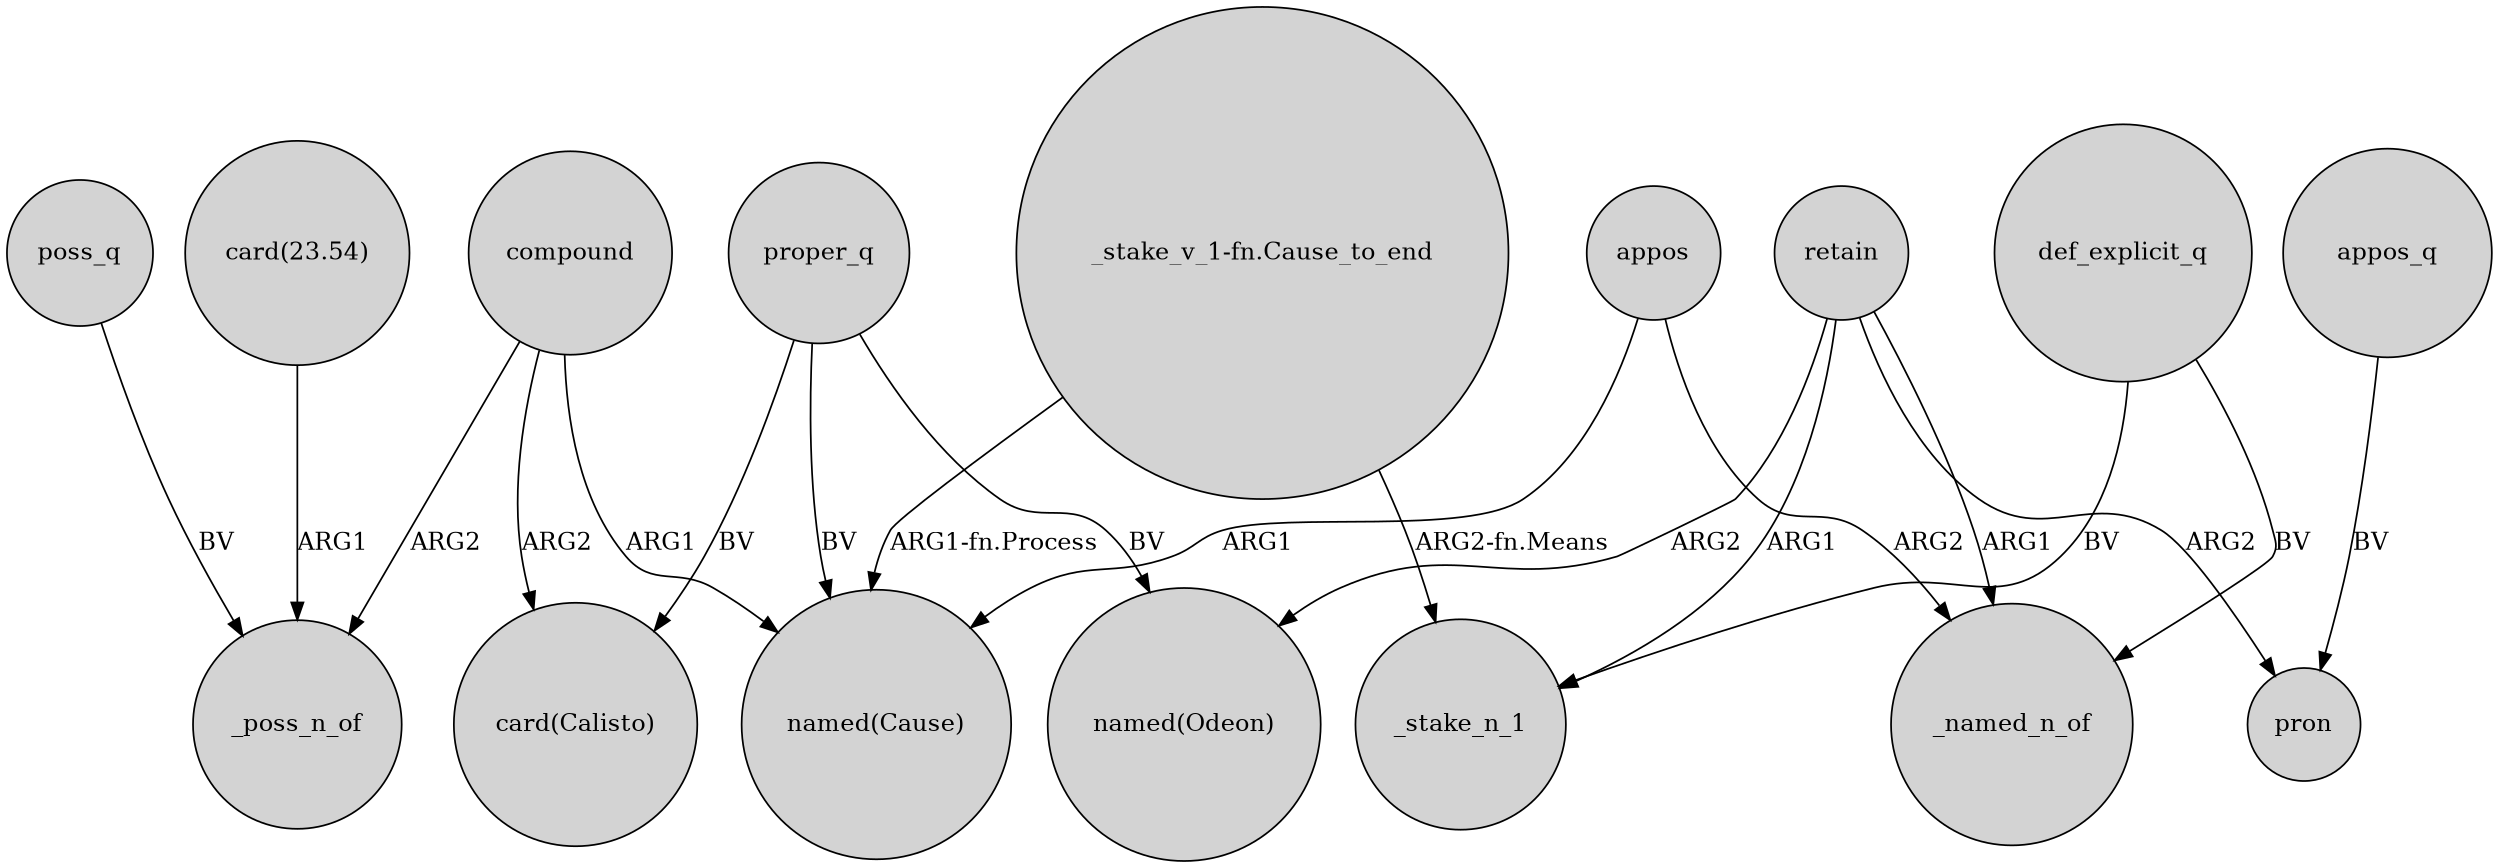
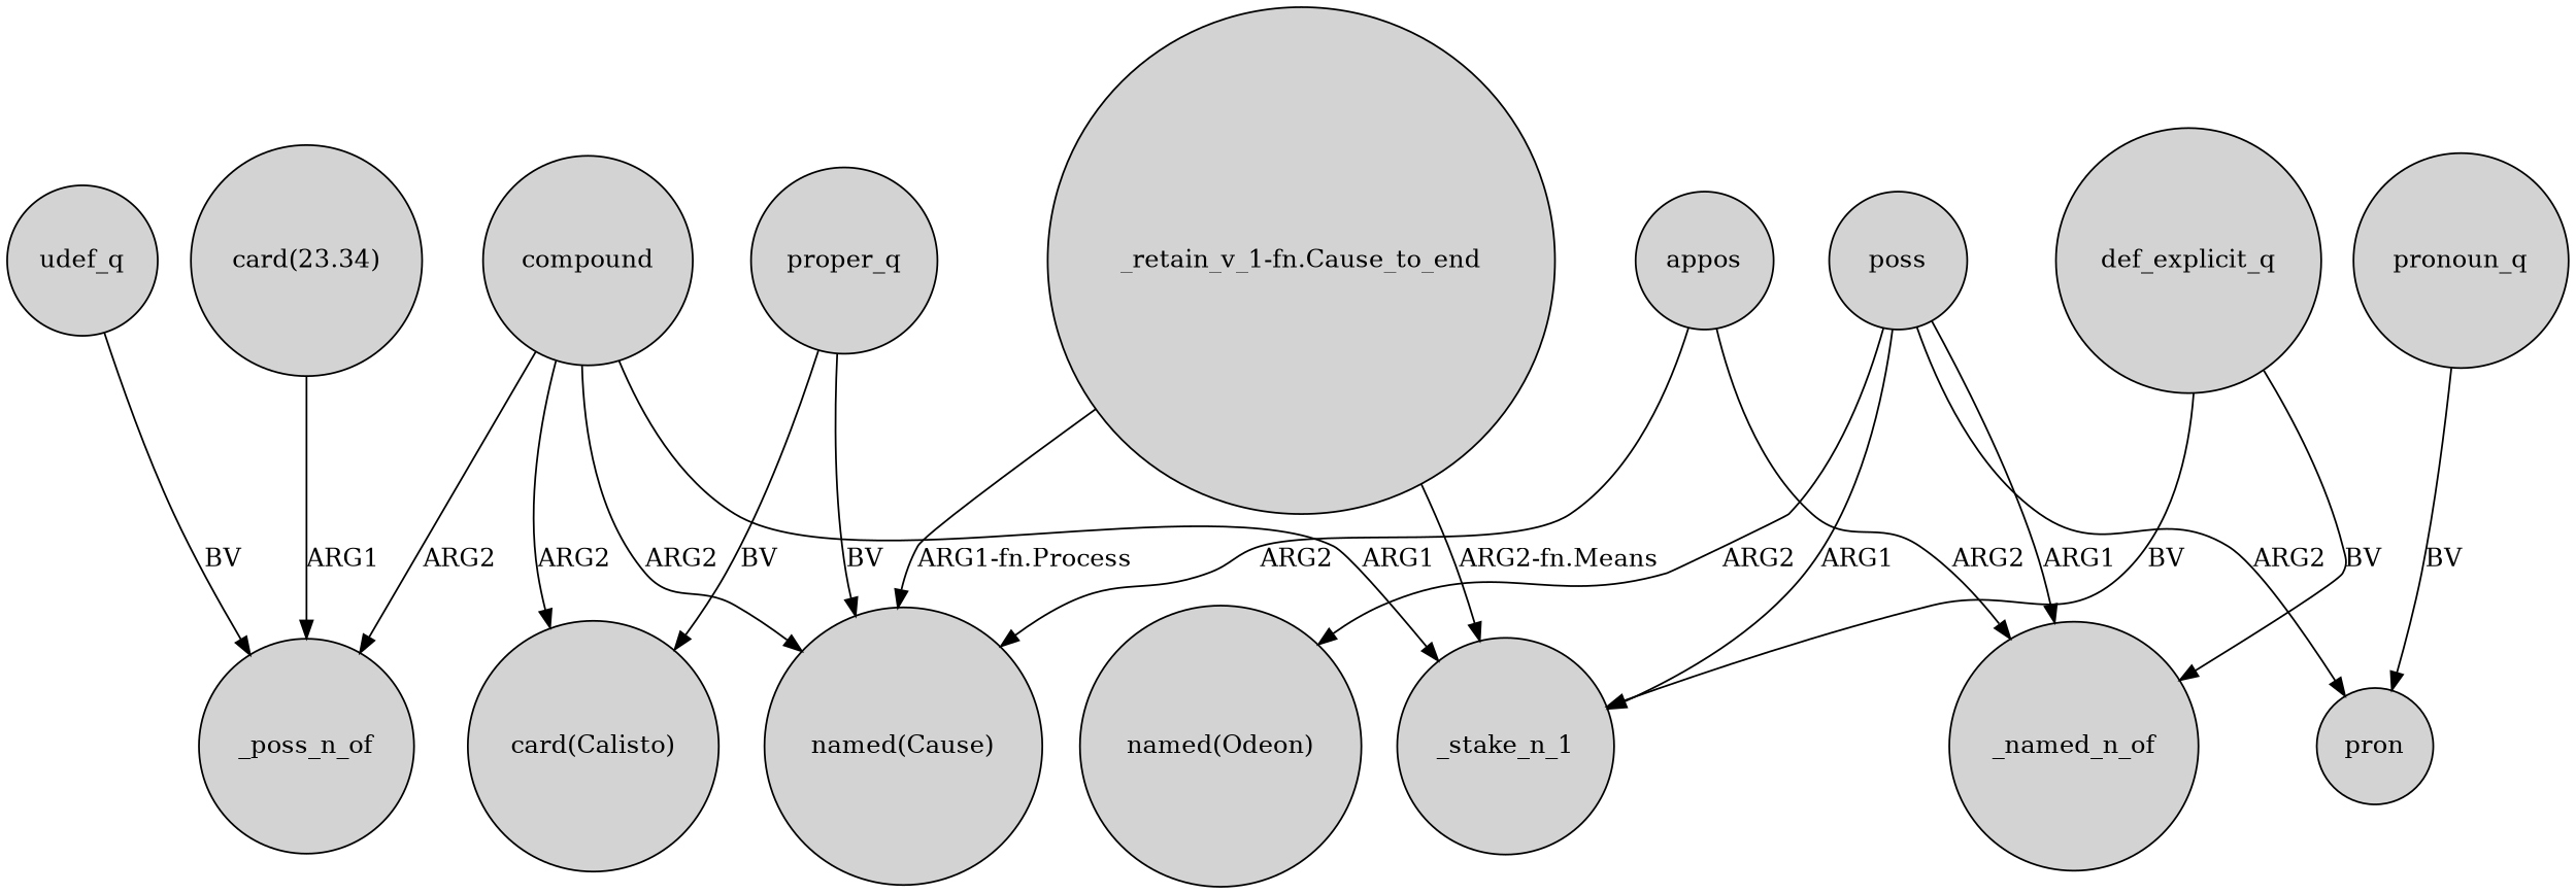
  digraph {
    node [shape=circle style=filled]
    n1 [label=_poss_n_of]
-   "card(23.34)" [label="card(23.54)"]
-   poss [label=retain]
+   "card(23.34)"
+   poss
    "named(Odeon)"
    pron
    n6 [label=_named_n_of]
    _stake_n_1
    compound
    n9 [label="named(Cause)"]
    n10 [label="card(Calisto)"]
    proper_q
-   pronoun_q [label=appos_q]
-   udef_q [label=poss_q]
+   pronoun_q
+   udef_q
    appos
-   "_retain_v_1-fn.Cause_to_end" [label="_stake_v_1-fn.Cause_to_end"]
+   "_retain_v_1-fn.Cause_to_end"
    def_explicit_q
    "card(23.34)" -> n1 [label=ARG1]
    poss -> "named(Odeon)" [label=ARG2]
    poss -> pron [label=ARG2]
    poss -> n6 [label=ARG1]
    poss -> _stake_n_1 [label=ARG1]
    compound -> n1 [label=ARG2]
-   compound -> n9 [label=ARG1]
+   compound -> _stake_n_1 [label=ARG1]
+   compound -> n9 [label=ARG2]
    compound -> n10 [label=ARG2]
-   proper_q -> "named(Odeon)" [label=BV]
    proper_q -> n9 [label=BV]
    proper_q -> n10 [label=BV]
    pronoun_q -> pron [label=BV]
    udef_q -> n1 [label=BV]
    appos -> n6 [label=ARG2]
-   appos -> n9 [label=ARG1]
+   appos -> n9 [label=ARG2]
    "_retain_v_1-fn.Cause_to_end" -> _stake_n_1 [label="ARG2-fn.Means"]
    "_retain_v_1-fn.Cause_to_end" -> n9 [label="ARG1-fn.Process"]
    def_explicit_q -> n6 [label=BV]
    def_explicit_q -> _stake_n_1 [label=BV]
  }
